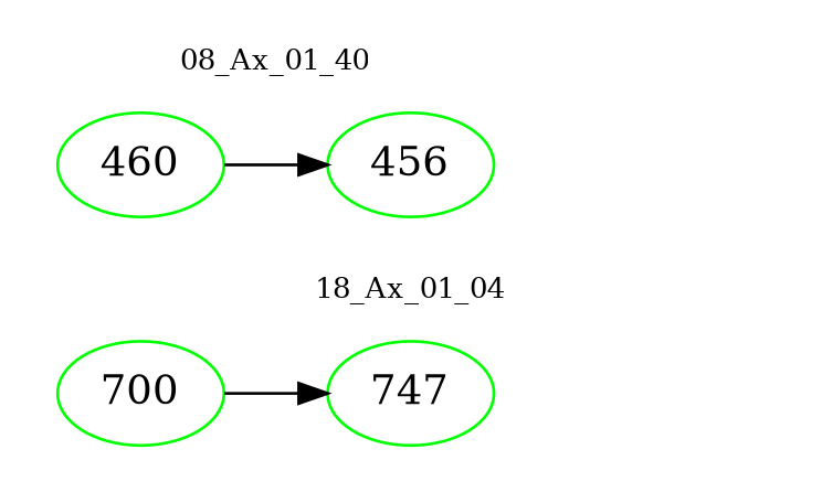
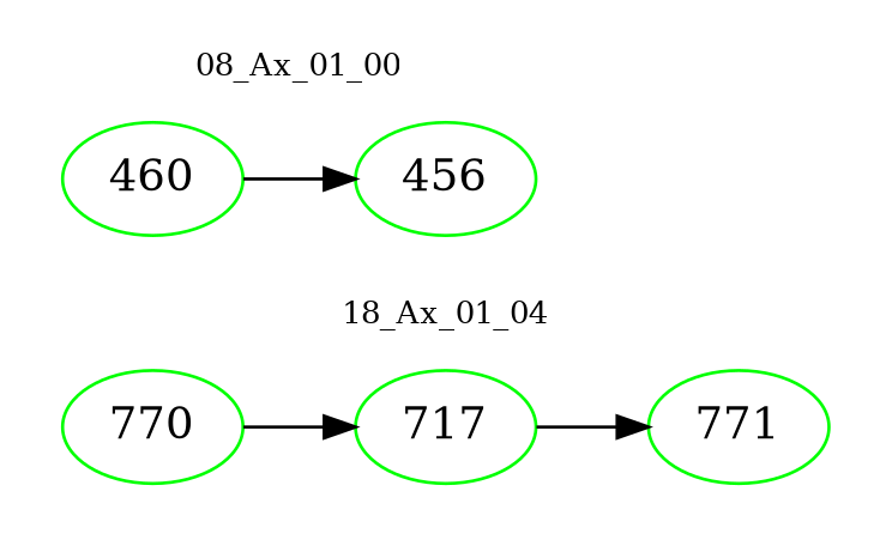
  digraph {
    rankdir=LR
    node [color=green]
    edge [color=black]
-   n1 [label=700]
-   n2 [label=747]
+   n1 [label=770]
+   n2 [label=717]
+   n3 [label=771]
    n4 [label=460]
    n5 [label=456]
    subgraph cluster_1 {
      color=white
      fontsize=10
      label="18_Ax_01_04"
      n1
      n2
+     n3
    }
    subgraph cluster_2 {
      color=white
      fontsize=10
-     label="08_Ax_01_40"
+     label="08_Ax_01_00"
      n4
      n5
    }
    n1 -> n2
+   n2 -> n3
    n4 -> n5
  }
